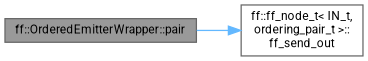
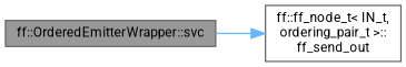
  digraph {
    rankdir=LR
    fontname=Roboto
    node [fontname=Roboto fontsize=10 shape=box style=filled]
-   n1 [color=gray40 fillcolor=grey60 fontcolor=black height=0.2 label="ff::OrderedEmitterWrapper::pair" width=0.4]
+   n1 [color=gray40 fillcolor=grey60 fontcolor=black height=0.2 label="ff::OrderedEmitterWrapper::svc" width=0.4]
    n2 [color=grey40 fillcolor=white height=0.2 label="ff::ff_node_t\< IN_t,\l ordering_pair_t \>::\lff_send_out" width=0.4]
    n1 -> n2 [color=steelblue1 fontname=Roboto fontsize=10 labelfontname=Helvetica labelfontsize=10 style=solid]
  }
